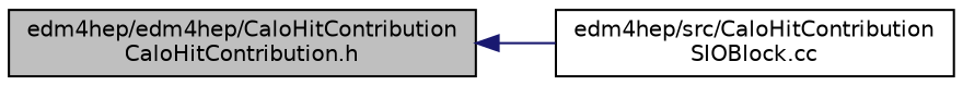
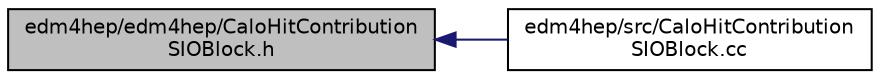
  digraph {
    rankdir=LR
    node [color=black fontname=Helvetica fontsize=10 shape=record style=filled]
-   n1 [fillcolor=grey75 fontcolor=black height=0.2 label="edm4hep/edm4hep/CaloHitContribution\lCaloHitContribution.h" width=0.4]
+   n1 [fillcolor=grey75 fontcolor=black height=0.2 label="edm4hep/edm4hep/CaloHitContribution\lSIOBlock.h" width=0.4]
    n2 [fillcolor=white height=0.2 label="edm4hep/src/CaloHitContribution\lSIOBlock.cc" width=0.4]
    n1 -> n2 [color=midnightblue dir=back fontname=Helvetica fontsize=10 labelfontname=Helvetica labelfontsize=10 style=solid]
  }
